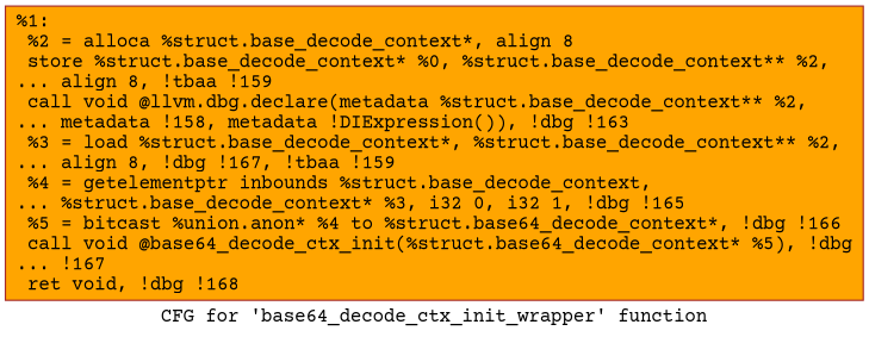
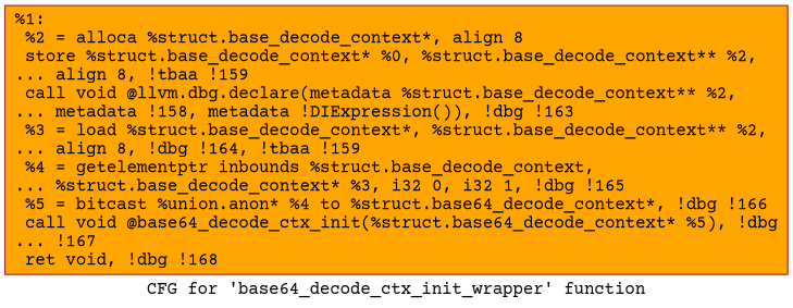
  digraph {
    label="CFG for 'base64_decode_ctx_init_wrapper' function"
    fontname="Courier Prime"
-   n1 [label="{%1:\l  %2 = alloca %struct.base_decode_context*, align 8\l  store %struct.base_decode_context* %0, %struct.base_decode_context** %2,\l... align 8, !tbaa !159\l  call void @llvm.dbg.declare(metadata %struct.base_decode_context** %2,\l... metadata !158, metadata !DIExpression()), !dbg !163\l  %3 = load %struct.base_decode_context*, %struct.base_decode_context** %2,\l... align 8, !dbg !167, !tbaa !159\l  %4 = getelementptr inbounds %struct.base_decode_context,\l... %struct.base_decode_context* %3, i32 0, i32 1, !dbg !165\l  %5 = bitcast %union.anon* %4 to %struct.base64_decode_context*, !dbg !166\l  call void @base64_decode_ctx_init(%struct.base64_decode_context* %5), !dbg\l... !167\l  ret void, !dbg !168\l}" shape=record style=filled fillcolor=orange color=brown fontname="Courier Prime"]
+   n1 [label="{%1:\l  %2 = alloca %struct.base_decode_context*, align 8\l  store %struct.base_decode_context* %0, %struct.base_decode_context** %2,\l... align 8, !tbaa !159\l  call void @llvm.dbg.declare(metadata %struct.base_decode_context** %2,\l... metadata !158, metadata !DIExpression()), !dbg !163\l  %3 = load %struct.base_decode_context*, %struct.base_decode_context** %2,\l... align 8, !dbg !164, !tbaa !159\l  %4 = getelementptr inbounds %struct.base_decode_context,\l... %struct.base_decode_context* %3, i32 0, i32 1, !dbg !165\l  %5 = bitcast %union.anon* %4 to %struct.base64_decode_context*, !dbg !166\l  call void @base64_decode_ctx_init(%struct.base64_decode_context* %5), !dbg\l... !167\l  ret void, !dbg !168\l}" shape=record style=filled fillcolor=orange color=brown fontname="Courier Prime"]
  }
